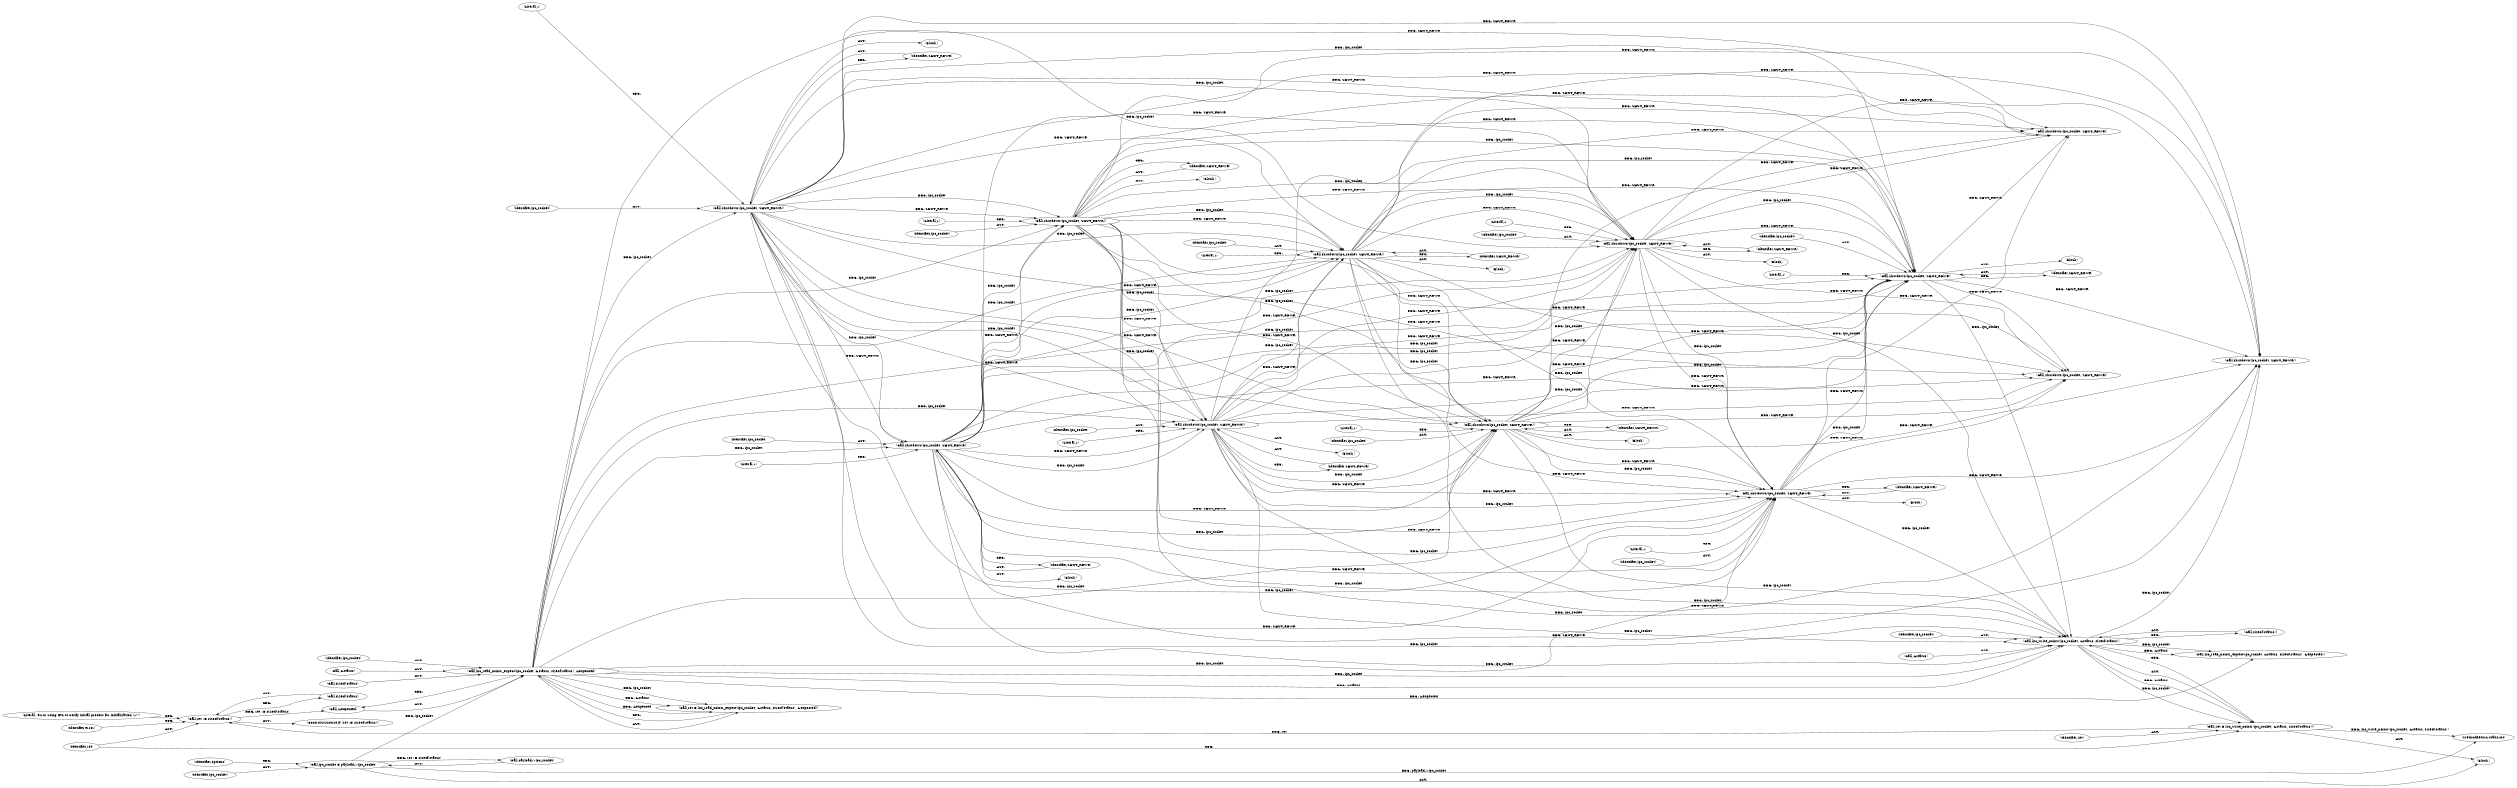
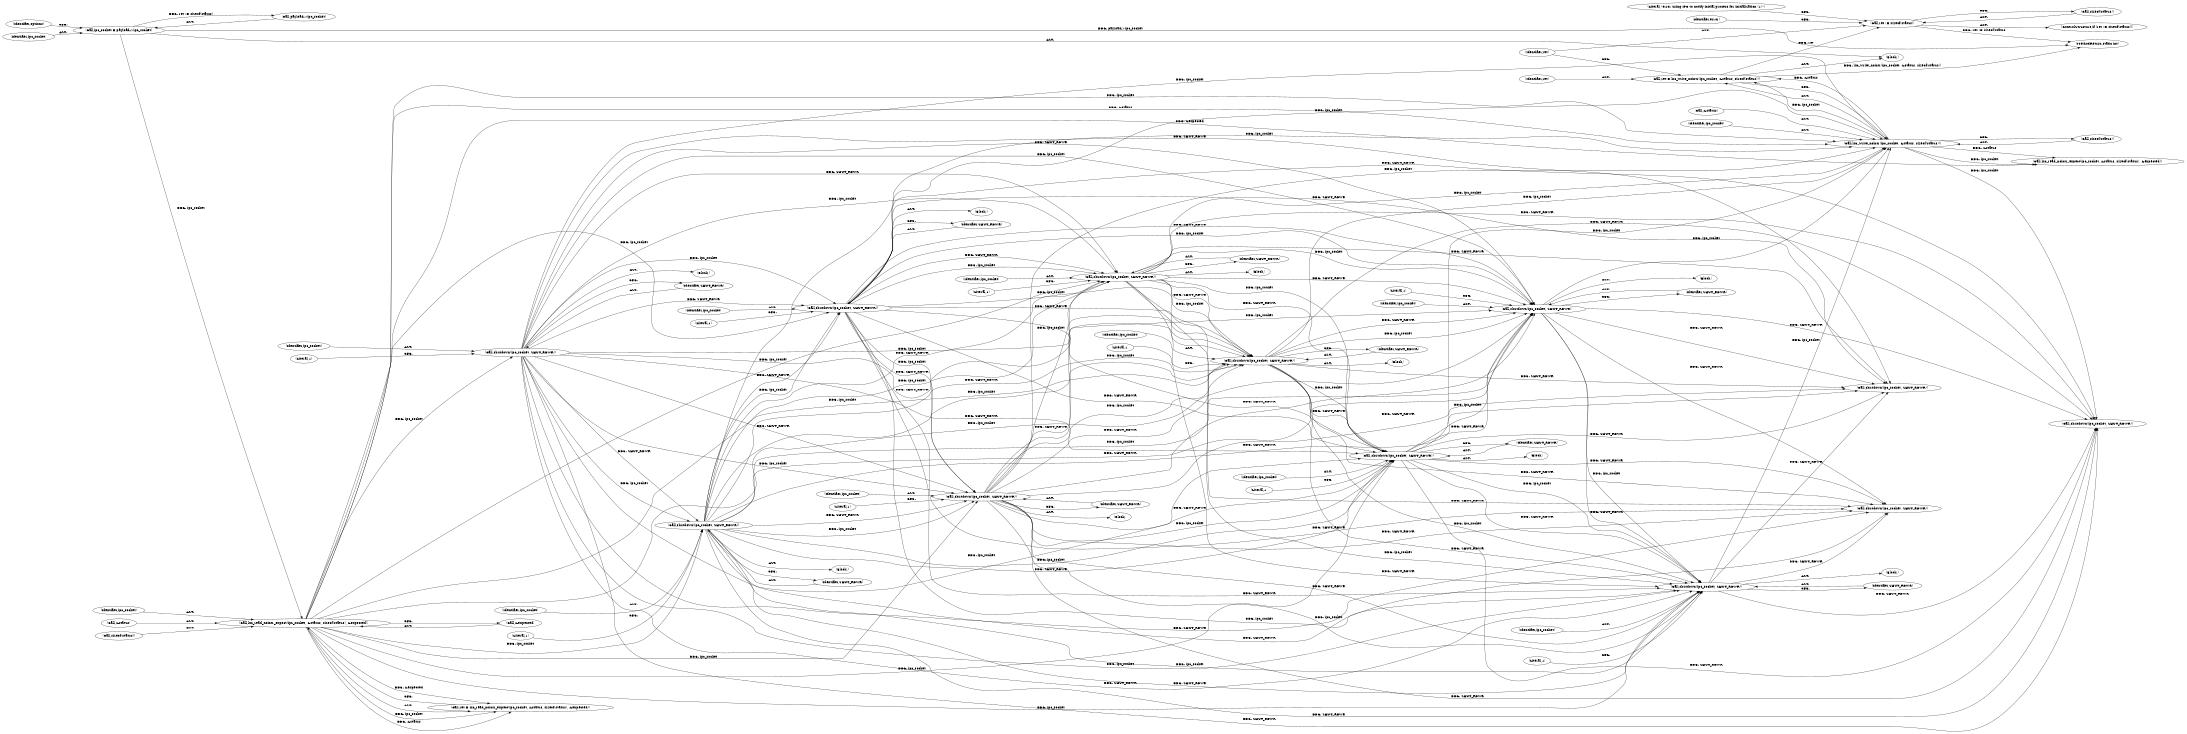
  digraph {
    rankdir=LR
    n1 [label="(Call,ret != sizeof(status))"]
    n2 [label="(MethodReturn,static int)"]
    n3 [label="(ControlStructure,if (ret != sizeof(status)))"]
    n4 [label="(Call,sizeof(status))"]
    n5 [label="(Call,ret = lxc_write_nointr(ipc_socket, &status, sizeof(status)))"]
    n6 [label="(Call,lxc_write_nointr(ipc_socket, &status, sizeof(status)))"]
    n7 [label="(Block,)"]
    n8 [label="(Call,shutdown(ipc_socket, SHUT_RDWR))"]
    n9 [label="(Call,lxc_read_nointr_expect(ipc_socket, &status, sizeof(status), &expected))"]
    n10 [label="(Call,sizeof(status))"]
    n11 [label="(Call,shutdown(ipc_socket, SHUT_RDWR))"]
    n12 [label="(Call,shutdown(ipc_socket, SHUT_RDWR))"]
    n13 [label="(Call,shutdown(ipc_socket, SHUT_RDWR))"]
    n14 [label="(Call,shutdown(ipc_socket, SHUT_RDWR))"]
    n15 [label="(Call,shutdown(ipc_socket, SHUT_RDWR))"]
    n16 [label="(Call,shutdown(ipc_socket, SHUT_RDWR))"]
    n17 [label="(Identifier,SHUT_RDWR)"]
    n18 [label="(Call,shutdown(ipc_socket, SHUT_RDWR))"]
    n19 [label="(Block,)"]
    n20 [label="(Identifier,SHUT_RDWR)"]
    n21 [label="(Block,)"]
    n22 [label="(Block,)"]
    n23 [label="(Identifier,SHUT_RDWR)"]
    n24 [label="(Block,)"]
    n25 [label="(Identifier,SHUT_RDWR)"]
    n26 [label="(Identifier,SHUT_RDWR)"]
    n27 [label="(Block,)"]
    n28 [label="(Call,shutdown(ipc_socket, SHUT_RDWR))"]
    n29 [label="(Block,)"]
    n30 [label="(Identifier,SHUT_RDWR)"]
    n31 [label="(Call,shutdown(ipc_socket, SHUT_RDWR))"]
    n32 [label="(Call,shutdown(ipc_socket, SHUT_RDWR))"]
    n33 [label="(Call,shutdown(ipc_socket, SHUT_RDWR))"]
    n34 [label="(Block,)"]
    n35 [label="(Identifier,SHUT_RDWR)"]
    n36 [label="(Identifier,SHUT_RDWR)"]
    n37 [label="(Block,)"]
    n38 [label="(Block,)"]
    n39 [label="(Identifier,SHUT_RDWR)"]
    n40 [label="(Call,lxc_read_nointr_expect(ipc_socket, &status, sizeof(status), &expected))"]
    n41 [label="(Call,ret = lxc_read_nointr_expect(ipc_socket, &status, sizeof(status), &expected))"]
    n42 [label="(Call,&expected)"]
    n43 [label="(Call,ipc_socket = payload->ipc_socket)"]
    n44 [label="(Call,payload->ipc_socket)"]
    n45 [label="(Call,&status)"]
    n46 [label="(Literal,1)"]
    n47 [label="(Identifier,ipc_socket)"]
    n48 [label="(Identifier,ret)"]
    n49 [label="(Identifier,ipc_socket)"]
    n50 [label="(Literal,\"error using IPC to notify initial process for initialization (1)\")"]
    n51 [label="(Identifier,ipc_socket)"]
    n52 [label="(Identifier,ipc_socket)"]
    n53 [label="(Literal,1)"]
    n54 [label="(Literal,1)"]
    n55 [label="(Identifier,error)"]
    n56 [label="(Call,&status)"]
    n57 [label="(Literal,1)"]
    n58 [label="(Identifier,ipc_socket)"]
    n59 [label="(Literal,1)"]
    n60 [label="(Literal,1)"]
    n61 [label="(Literal,1)"]
    n62 [label="(Literal,1)"]
    n63 [label="(Identifier,ipc_socket)"]
    n64 [label="(Identifier,ipc_socket)"]
    n65 [label="(Identifier,ipc_socket)"]
    n66 [label="(Identifier,ipc_socket)"]
    n67 [label="(Identifier,options)"]
    n68 [label="(Identifier,ret)"]
    n69 [label="(Call,sizeof(status))"]
    n70 [label="(Identifier,ipc_socket)"]
    n71 [label="(Identifier,ipc_socket)"]
    n72 [label="(Identifier,ipc_socket)"]
    n73 [label="(Literal,1)"]
-   n1 -> n42 [label="DDG: ret != sizeof(status)"]
+   n1 -> n2 [label="DDG: ret != sizeof(status)"]
    n1 -> n3 [label="AST: "]
    n1 -> n4 [label="CFG: "]
    n4 -> n1 [label="AST: "]
    n5 -> n1 [label="DDG: ret"]
    n5 -> n2 [label="DDG: lxc_write_nointr(ipc_socket, &status, sizeof(status))"]
    n5 -> n6 [label="CFG: "]
    n5 -> n7 [label="AST: "]
    n6 -> n5 [label="AST: "]
    n6 -> n5 [label="DDG: ipc_socket"]
    n6 -> n5 [label="DDG: &status"]
    n6 -> n8 [label="DDG: ipc_socket"]
    n6 -> n9 [label="DDG: ipc_socket"]
    n6 -> n9 [label="DDG: &status"]
    n6 -> n10 [label="CFG: "]
    n10 -> n6 [label="AST: "]
    n11 -> n6 [label="DDG: ipc_socket"]
    n11 -> n8 [label="DDG: SHUT_RDWR"]
    n11 -> n12 [label="DDG: ipc_socket"]
    n11 -> n12 [label="DDG: SHUT_RDWR"]
    n11 -> n13 [label="DDG: ipc_socket"]
    n11 -> n13 [label="DDG: SHUT_RDWR"]
    n11 -> n14 [label="DDG: ipc_socket"]
    n11 -> n14 [label="DDG: SHUT_RDWR"]
    n11 -> n15 [label="DDG: ipc_socket"]
    n11 -> n15 [label="DDG: SHUT_RDWR"]
    n11 -> n16 [label="DDG: SHUT_RDWR"]
    n11 -> n17 [label="CFG: "]
    n11 -> n18 [label="DDG: SHUT_RDWR"]
    n11 -> n19 [label="AST: "]
    n12 -> n6 [label="DDG: ipc_socket"]
    n12 -> n8 [label="DDG: SHUT_RDWR"]
    n12 -> n15 [label="DDG: ipc_socket"]
    n12 -> n15 [label="DDG: SHUT_RDWR"]
    n12 -> n16 [label="DDG: SHUT_RDWR"]
    n12 -> n18 [label="DDG: SHUT_RDWR"]
    n12 -> n20 [label="CFG: "]
    n12 -> n21 [label="AST: "]
    n13 -> n6 [label="DDG: ipc_socket"]
    n13 -> n8 [label="DDG: SHUT_RDWR"]
    n13 -> n12 [label="DDG: ipc_socket"]
    n13 -> n12 [label="DDG: SHUT_RDWR"]
    n13 -> n15 [label="DDG: ipc_socket"]
    n13 -> n15 [label="DDG: SHUT_RDWR"]
    n13 -> n16 [label="DDG: SHUT_RDWR"]
    n13 -> n18 [label="DDG: SHUT_RDWR"]
    n13 -> n22 [label="AST: "]
    n13 -> n23 [label="CFG: "]
    n14 -> n6 [label="DDG: ipc_socket"]
    n14 -> n8 [label="DDG: SHUT_RDWR"]
    n14 -> n12 [label="DDG: ipc_socket"]
    n14 -> n12 [label="DDG: SHUT_RDWR"]
    n14 -> n13 [label="DDG: ipc_socket"]
    n14 -> n13 [label="DDG: SHUT_RDWR"]
    n14 -> n15 [label="DDG: ipc_socket"]
    n14 -> n15 [label="DDG: SHUT_RDWR"]
    n14 -> n16 [label="DDG: SHUT_RDWR"]
    n14 -> n18 [label="DDG: SHUT_RDWR"]
    n14 -> n24 [label="AST: "]
    n14 -> n25 [label="CFG: "]
    n15 -> n6 [label="DDG: ipc_socket"]
    n15 -> n8 [label="DDG: SHUT_RDWR"]
    n15 -> n16 [label="DDG: SHUT_RDWR"]
    n15 -> n18 [label="DDG: SHUT_RDWR"]
    n15 -> n26 [label="CFG: "]
    n15 -> n27 [label="AST: "]
    n17 -> n11 [label="AST: "]
    n20 -> n12 [label="AST: "]
    n23 -> n13 [label="AST: "]
    n25 -> n14 [label="AST: "]
    n26 -> n15 [label="AST: "]
    n28 -> n6 [label="DDG: ipc_socket"]
    n28 -> n8 [label="DDG: SHUT_RDWR"]
    n28 -> n11 [label="DDG: ipc_socket"]
    n28 -> n11 [label="DDG: SHUT_RDWR"]
    n28 -> n12 [label="DDG: ipc_socket"]
    n28 -> n12 [label="DDG: SHUT_RDWR"]
    n28 -> n13 [label="DDG: ipc_socket"]
    n28 -> n13 [label="DDG: SHUT_RDWR"]
    n28 -> n14 [label="DDG: ipc_socket"]
    n28 -> n14 [label="DDG: SHUT_RDWR"]
    n28 -> n15 [label="DDG: ipc_socket"]
    n28 -> n15 [label="DDG: SHUT_RDWR"]
    n28 -> n16 [label="DDG: SHUT_RDWR"]
    n28 -> n18 [label="DDG: SHUT_RDWR"]
    n28 -> n29 [label="AST: "]
    n28 -> n30 [label="CFG: "]
    n30 -> n28 [label="AST: "]
    n31 -> n6 [label="DDG: ipc_socket"]
    n31 -> n8 [label="DDG: SHUT_RDWR"]
    n31 -> n11 [label="DDG: ipc_socket"]
    n31 -> n11 [label="DDG: SHUT_RDWR"]
    n31 -> n12 [label="DDG: ipc_socket"]
    n31 -> n12 [label="DDG: SHUT_RDWR"]
    n31 -> n13 [label="DDG: ipc_socket"]
    n31 -> n13 [label="DDG: SHUT_RDWR"]
    n31 -> n14 [label="DDG: ipc_socket"]
    n31 -> n14 [label="DDG: SHUT_RDWR"]
    n31 -> n15 [label="DDG: ipc_socket"]
    n31 -> n15 [label="DDG: SHUT_RDWR"]
    n31 -> n16 [label="DDG: SHUT_RDWR"]
    n31 -> n18 [label="DDG: SHUT_RDWR"]
    n31 -> n28 [label="DDG: ipc_socket"]
    n31 -> n28 [label="DDG: SHUT_RDWR"]
    n31 -> n32 [label="DDG: ipc_socket"]
    n31 -> n32 [label="DDG: SHUT_RDWR"]
    n31 -> n33 [label="DDG: ipc_socket"]
    n31 -> n33 [label="DDG: SHUT_RDWR"]
    n31 -> n34 [label="AST: "]
    n31 -> n35 [label="CFG: "]
    n32 -> n6 [label="DDG: ipc_socket"]
    n32 -> n8 [label="DDG: SHUT_RDWR"]
    n32 -> n11 [label="DDG: ipc_socket"]
    n32 -> n11 [label="DDG: SHUT_RDWR"]
    n32 -> n12 [label="DDG: ipc_socket"]
    n32 -> n12 [label="DDG: SHUT_RDWR"]
    n32 -> n13 [label="DDG: ipc_socket"]
    n32 -> n13 [label="DDG: SHUT_RDWR"]
    n32 -> n14 [label="DDG: ipc_socket"]
    n32 -> n14 [label="DDG: SHUT_RDWR"]
    n32 -> n15 [label="DDG: ipc_socket"]
    n32 -> n15 [label="DDG: SHUT_RDWR"]
    n32 -> n16 [label="DDG: SHUT_RDWR"]
    n32 -> n18 [label="DDG: SHUT_RDWR"]
    n32 -> n28 [label="DDG: ipc_socket"]
    n32 -> n28 [label="DDG: SHUT_RDWR"]
    n32 -> n36 [label="CFG: "]
    n32 -> n37 [label="AST: "]
    n33 -> n6 [label="DDG: ipc_socket"]
    n33 -> n8 [label="DDG: SHUT_RDWR"]
    n33 -> n11 [label="DDG: ipc_socket"]
    n33 -> n11 [label="DDG: SHUT_RDWR"]
    n33 -> n12 [label="DDG: ipc_socket"]
    n33 -> n12 [label="DDG: SHUT_RDWR"]
    n33 -> n13 [label="DDG: ipc_socket"]
    n33 -> n13 [label="DDG: SHUT_RDWR"]
    n33 -> n14 [label="DDG: ipc_socket"]
    n33 -> n14 [label="DDG: SHUT_RDWR"]
    n33 -> n15 [label="DDG: ipc_socket"]
    n33 -> n15 [label="DDG: SHUT_RDWR"]
    n33 -> n16 [label="DDG: SHUT_RDWR"]
    n33 -> n18 [label="DDG: SHUT_RDWR"]
    n33 -> n28 [label="DDG: ipc_socket"]
    n33 -> n28 [label="DDG: SHUT_RDWR"]
    n33 -> n32 [label="DDG: ipc_socket"]
    n33 -> n32 [label="DDG: SHUT_RDWR"]
    n33 -> n38 [label="AST: "]
    n33 -> n39 [label="CFG: "]
    n35 -> n31 [label="AST: "]
    n36 -> n32 [label="AST: "]
    n39 -> n33 [label="AST: "]
    n40 -> n6 [label="DDG: ipc_socket"]
    n40 -> n6 [label="DDG: &status"]
    n40 -> n9 [label="DDG: &expected"]
    n40 -> n11 [label="DDG: ipc_socket"]
    n40 -> n12 [label="DDG: ipc_socket"]
    n40 -> n13 [label="DDG: ipc_socket"]
    n40 -> n14 [label="DDG: ipc_socket"]
    n40 -> n15 [label="DDG: ipc_socket"]
    n40 -> n28 [label="DDG: ipc_socket"]
    n40 -> n31 [label="DDG: ipc_socket"]
    n40 -> n32 [label="DDG: ipc_socket"]
    n40 -> n33 [label="DDG: ipc_socket"]
    n40 -> n41 [label="AST: "]
    n40 -> n41 [label="DDG: ipc_socket"]
    n40 -> n41 [label="DDG: &status"]
    n40 -> n41 [label="DDG: &expected"]
    n40 -> n42 [label="CFG: "]
    n41 -> n40 [label="CFG: "]
    n42 -> n40 [label="AST: "]
    n43 -> n2 [label="DDG: payload->ipc_socket"]
    n43 -> n7 [label="AST: "]
    n43 -> n40 [label="DDG: ipc_socket"]
    n43 -> n44 [label="DDG: ret != sizeof(status)"]
    n44 -> n43 [label="AST: "]
    n45 -> n6 [label="AST: "]
    n46 -> n13 [label="CFG: "]
    n47 -> n28 [label="AST: "]
    n48 -> n5 [label="AST: "]
    n49 -> n40 [label="AST: "]
    n50 -> n1 [label="CFG: "]
    n51 -> n11 [label="AST: "]
    n52 -> n32 [label="AST: "]
    n53 -> n11 [label="CFG: "]
    n54 -> n33 [label="CFG: "]
    n55 -> n1 [label="CFG: "]
    n56 -> n40 [label="AST: "]
    n57 -> n14 [label="CFG: "]
    n58 -> n15 [label="AST: "]
    n59 -> n28 [label="CFG: "]
    n60 -> n31 [label="CFG: "]
    n61 -> n15 [label="CFG: "]
    n62 -> n12 [label="CFG: "]
    n63 -> n6 [label="AST: "]
    n64 -> n31 [label="AST: "]
    n65 -> n13 [label="AST: "]
    n66 -> n14 [label="AST: "]
    n67 -> n43 [label="CFG: "]
    n68 -> n1 [label="AST: "]
    n68 -> n5 [label="CFG: "]
    n69 -> n40 [label="AST: "]
    n70 -> n43 [label="AST: "]
    n71 -> n33 [label="AST: "]
    n72 -> n12 [label="AST: "]
    n73 -> n32 [label="CFG: "]
  }
